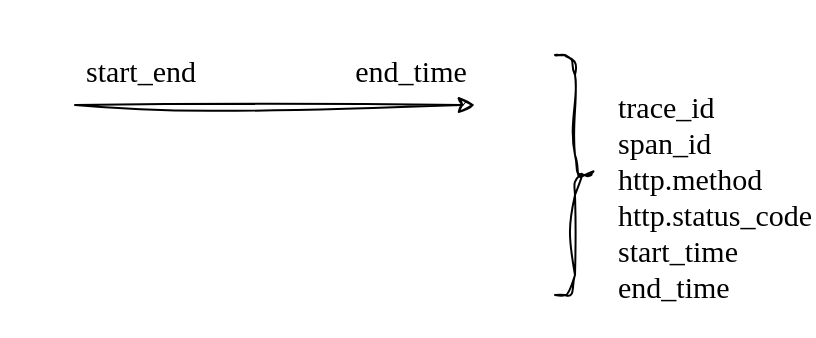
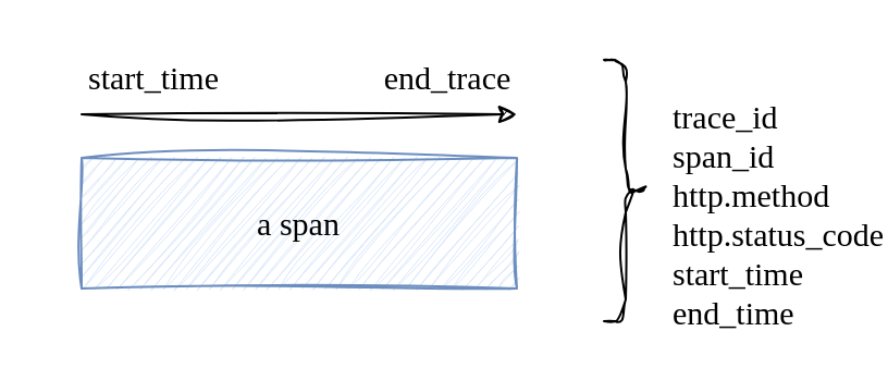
  <mxCell id="0" />
  <mxCell id="1" parent="0" />
+ <mxCell id="2" value="a span" style="rounded=0;whiteSpace=wrap;html=1;sketch=1;hachureGap=4;jiggle=2;curveFitting=1;fontFamily=Architects Daughter;fontSource=https%3A%2F%2Ffonts.googleapis.com%2Fcss%3Ffamily%3DArchitects%2BDaughter;fillColor=#dae8fc;strokeColor=#6c8ebf;fontSize=15;" parent="1" vertex="1"><mxGeometry x="37" y="72" width="200" height="60" as="geometry" /></mxCell>
  <mxCell id="3" value="" style="endArrow=classic;html=1;rounded=0;sketch=1;hachureGap=4;jiggle=2;curveFitting=1;fontFamily=Architects Daughter;fontSource=https%3A%2F%2Ffonts.googleapis.com%2Fcss%3Ffamily%3DArchitects%2BDaughter;" parent="1" edge="1"><mxGeometry width="50" height="50" relative="1" as="geometry"><mxPoint x="37" y="52" as="sourcePoint" /><mxPoint x="237" y="52" as="targetPoint" /></mxGeometry></mxCell>
- <mxCell id="4" value="start_end" style="text;html=1;align=center;verticalAlign=middle;resizable=0;points=[];autosize=1;strokeColor=none;fillColor=none;fontFamily=Architects Daughter;fontSource=https%3A%2F%2Ffonts.googleapis.com%2Fcss%3Ffamily%3DArchitects%2BDaughter;fontSize=15;" parent="1" vertex="1"><mxGeometry x="20" y="20" width="100" height="30" as="geometry" /></mxCell>
- <mxCell id="5" value="end_time" style="text;html=1;align=center;verticalAlign=middle;resizable=0;points=[];autosize=1;strokeColor=none;fillColor=none;fontFamily=Architects Daughter;fontSource=https%3A%2F%2Ffonts.googleapis.com%2Fcss%3Ffamily%3DArchitects%2BDaughter;fontSize=15;" parent="1" vertex="1"><mxGeometry x="160" y="20" width="90" height="30" as="geometry" /></mxCell>
+ <mxCell id="4" value="start_time" style="text;html=1;align=center;verticalAlign=middle;resizable=0;points=[];autosize=1;strokeColor=none;fillColor=none;fontFamily=Architects Daughter;fontSource=https%3A%2F%2Ffonts.googleapis.com%2Fcss%3Ffamily%3DArchitects%2BDaughter;fontSize=15;" parent="1" vertex="1"><mxGeometry x="20" y="20" width="100" height="30" as="geometry" /></mxCell>
+ <mxCell id="5" value="end_trace" style="text;html=1;align=center;verticalAlign=middle;resizable=0;points=[];autosize=1;strokeColor=none;fillColor=none;fontFamily=Architects Daughter;fontSource=https%3A%2F%2Ffonts.googleapis.com%2Fcss%3Ffamily%3DArchitects%2BDaughter;fontSize=15;" parent="1" vertex="1"><mxGeometry x="160" y="20" width="90" height="30" as="geometry" /></mxCell>
  <mxCell id="6" value="" style="shape=curlyBracket;whiteSpace=wrap;html=1;rounded=1;flipH=1;labelPosition=right;verticalLabelPosition=middle;align=left;verticalAlign=middle;sketch=1;hachureGap=4;jiggle=2;curveFitting=1;fontFamily=Architects Daughter;fontSource=https%3A%2F%2Ffonts.googleapis.com%2Fcss%3Ffamily%3DArchitects%2BDaughter;" parent="1" vertex="1"><mxGeometry x="277" y="27" width="20" height="120" as="geometry" /></mxCell>
  <mxCell id="7" value="trace_id&lt;br style=&quot;font-size: 15px;&quot;&gt;span_id&lt;div style=&quot;font-size: 15px;&quot;&gt;http.method&lt;/div&gt;&lt;div style=&quot;font-size: 15px;&quot;&gt;http.status_code&lt;/div&gt;&lt;div style=&quot;font-size: 15px;&quot;&gt;&lt;div style=&quot;font-size: 15px;&quot;&gt;start_time&lt;/div&gt;&lt;div style=&quot;font-size: 15px;&quot;&gt;end_time&lt;/div&gt;&lt;/div&gt;" style="text;html=1;align=left;verticalAlign=middle;whiteSpace=wrap;rounded=0;fontFamily=Architects Daughter;fontSource=https%3A%2F%2Ffonts.googleapis.com%2Fcss%3Ffamily%3DArchitects%2BDaughter;fontSize=15;" parent="1" vertex="1"><mxGeometry x="307" y="83" width="60" height="30" as="geometry" /></mxCell>
